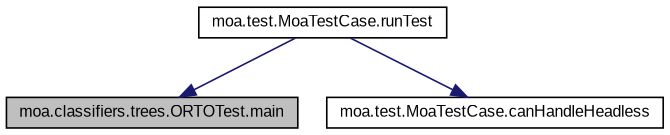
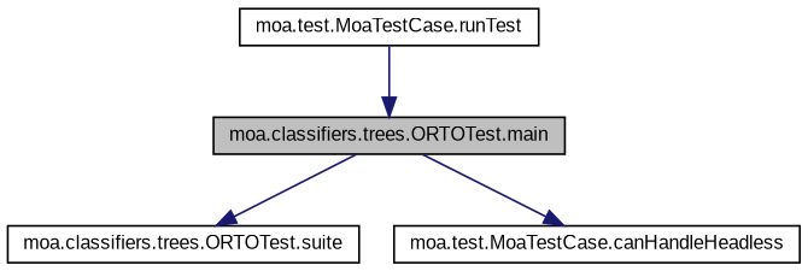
  digraph {
    fontname="Liberation Sans"
    rankdir=TB
    node [color=black fillcolor=white fontname="Liberation Sans" fontsize=10 shape=record style=filled]
    edge [color=midnightblue fontname="Liberation Sans" fontsize=10 labelfontname=Helvetica labelfontsize=10 style=solid]
    n1 [fillcolor=grey75 fontcolor=black height=0.2 label="moa.classifiers.trees.ORTOTest.main" width=0.4]
+   n2 [height=0.2 label="moa.classifiers.trees.ORTOTest.suite" width=0.4]
    n3 [height=0.2 label="moa.test.MoaTestCase.runTest" width=0.4]
    n4 [height=0.2 label="moa.test.MoaTestCase.canHandleHeadless" width=0.4]
+   n1 -> n2
    n3 -> n1
-   n3 -> n4
+   n1 -> n4
  }
